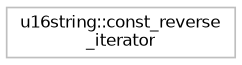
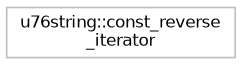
  digraph {
    rankdir=TB
-   n1 [color=grey75 fillcolor=white fontname=Helvetica fontsize=10 height=0.2 label="u16string::const_reverse\l_iterator" shape=record style=filled width=0.4]
+   n1 [color=grey75 fillcolor=white fontname=Helvetica fontsize=10 height=0.2 label="u76string::const_reverse\l_iterator" shape=record style=filled width=0.4]
  }
